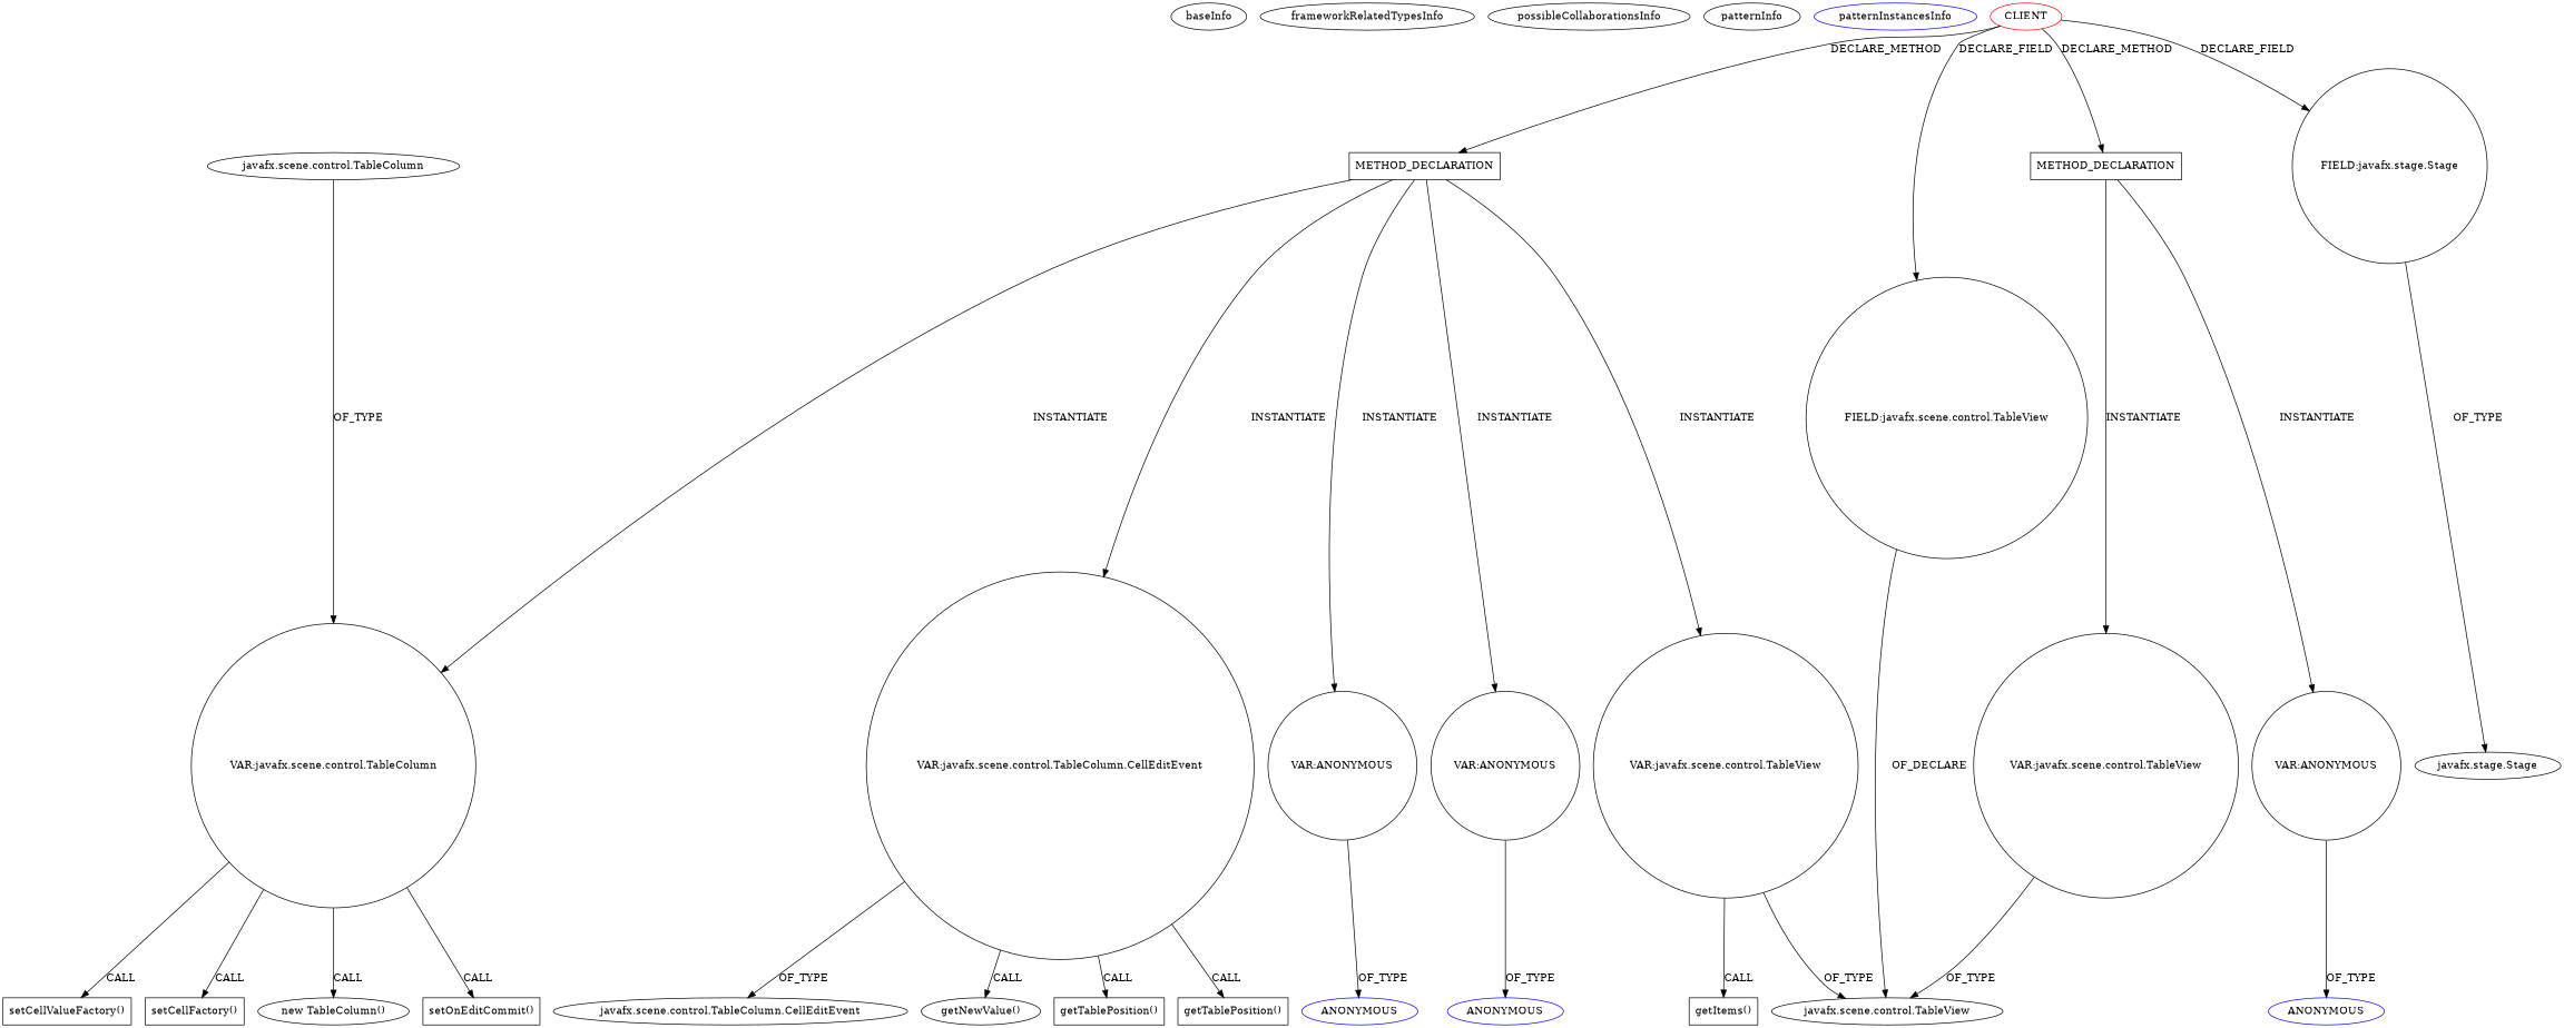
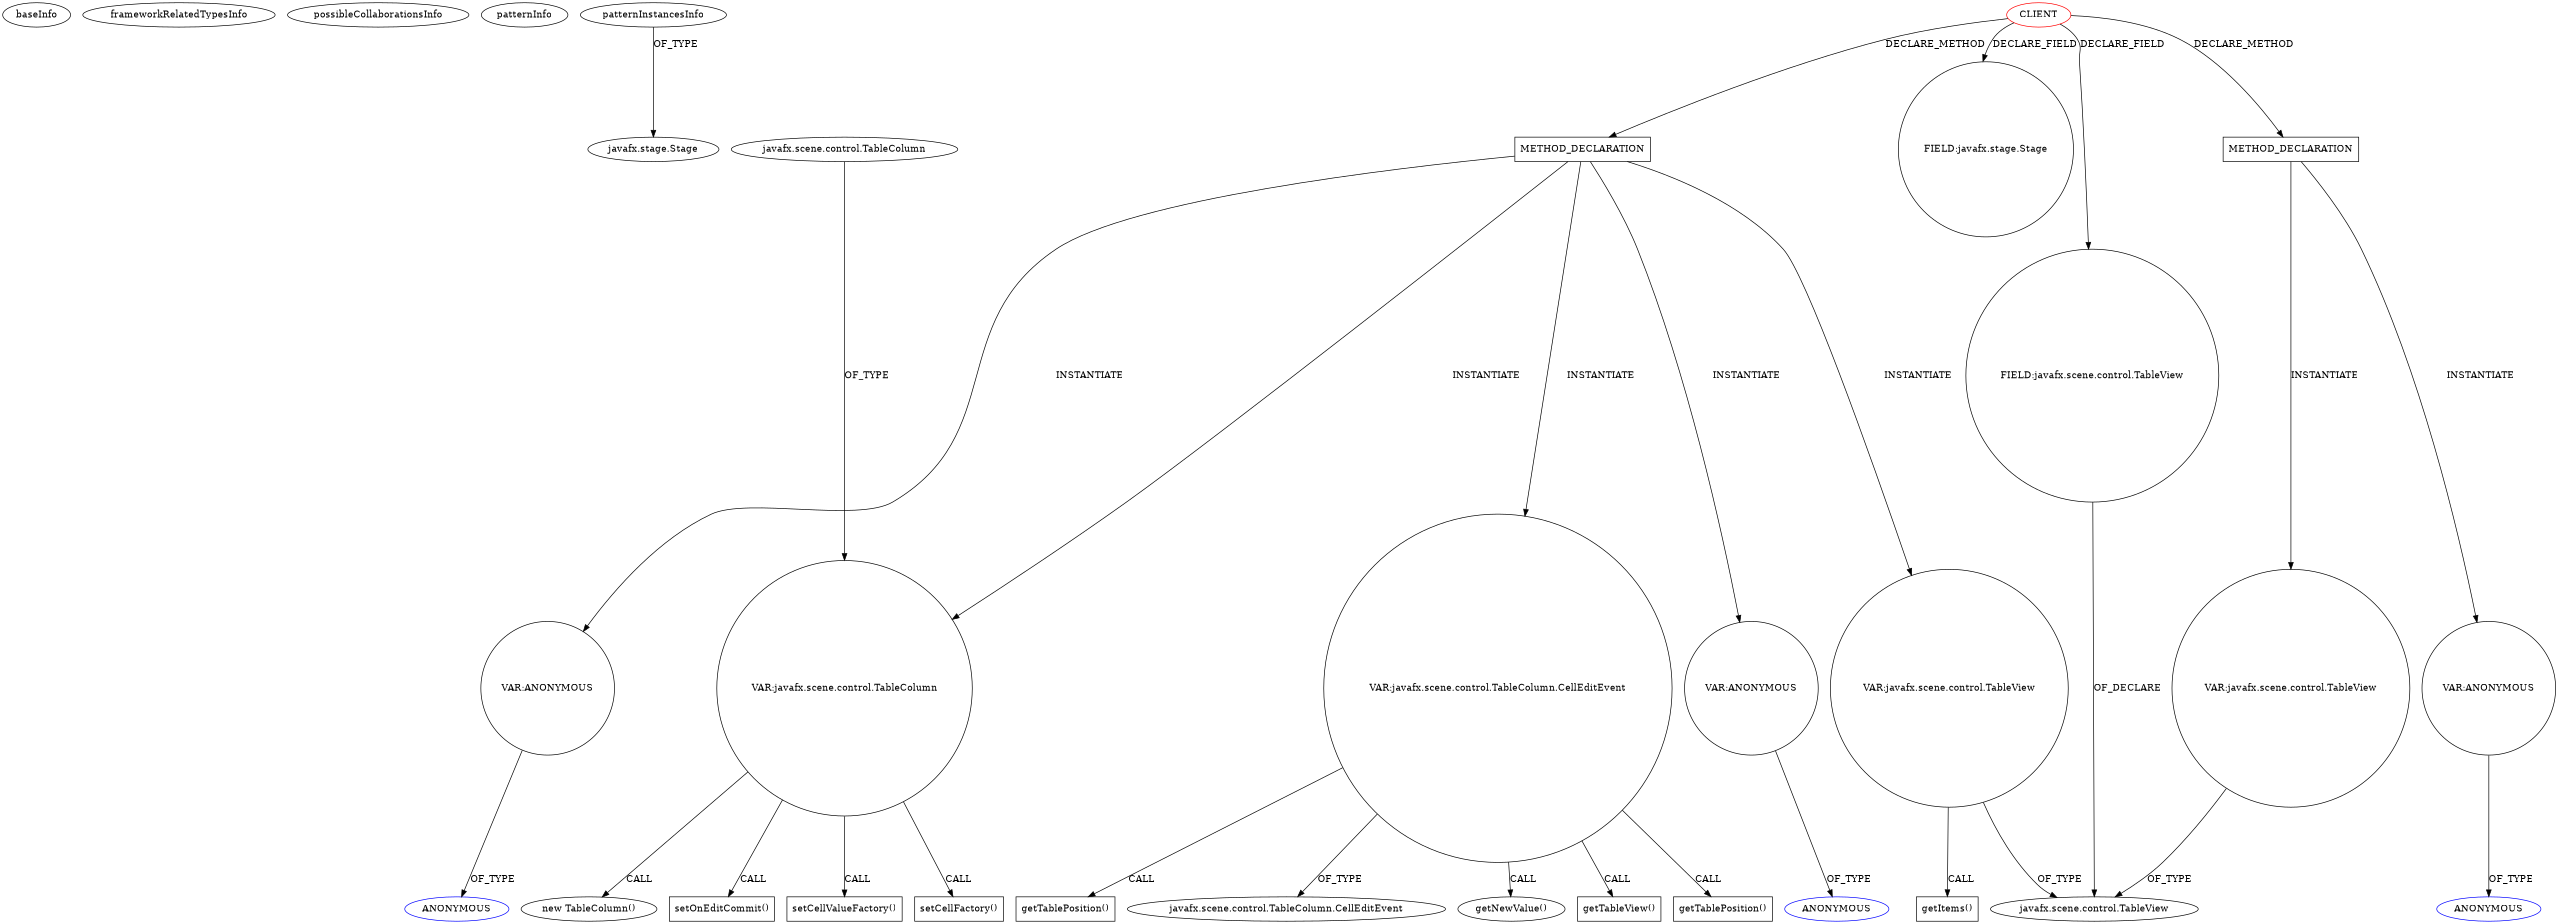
  digraph {
    node [isFrameworkType=false vertexType=INSIDE_CALL]
    baseInfo [category=pattern graphId=825 isAnonymous=false possibleRelation=false isFrameworkType="" vertexType=""]
    frameworkRelatedTypesInfo [isFrameworkType="" vertexType=""]
    possibleCollaborationsInfo [isFrameworkType="" vertexType=""]
    patternInfo [frequency=2.0 patternRootClient=0 isFrameworkType="" vertexType=""]
-   patternInstancesInfo [0="svadlamudi-GaussJordanElimination~/svadlamudi-GaussJordanElimination/GaussJordanElimination-master/src/gauss/jordan/elimination/MatrixInterface.java~MatrixInterface~4379" 1="bianconejo-CEFX~/bianconejo-CEFX/CEFX-master/src/cefx/CEPrincipalController.java~CEPrincipalController~2114" color=blue isFrameworkType="" vertexType=""]
+   patternInstancesInfo [0="svadlamudi-GaussJordanElimination~/svadlamudi-GaussJordanElimination/GaussJordanElimination-master/src/gauss/jordan/elimination/MatrixInterface.java~MatrixInterface~4379" 1="bianconejo-CEFX~/bianconejo-CEFX/CEFX-master/src/cefx/CEPrincipalController.java~CEPrincipalController~2114" isFrameworkType="" vertexType=""]
    n6 [label="new TableColumn()" vertexType=CONSTRUCTOR_CALL]
    n7 [label="VAR:javafx.scene.control.TableColumn" shape=circle vertexType=VARIABLE_EXPRESION]
    n8 [label="setOnEditCommit()" shape=box]
    n9 [label="setCellValueFactory()" shape=box]
    n10 [label="setCellFactory()" shape=box]
    n11 [label="javafx.scene.control.TableColumn" vertexType=FRAMEWORK_CLASS_TYPE]
    n12 [label=METHOD_DECLARATION shape=box vertexType=CLIENT_METHOD_DECLARATION]
    n13 [label="VAR:javafx.scene.control.TableColumn.CellEditEvent" shape=circle vertexType=VARIABLE_EXPRESION]
    n14 [label="VAR:ANONYMOUS" shape=circle vertexType=VARIABLE_EXPRESION]
    n15 [label="VAR:ANONYMOUS" shape=circle vertexType=VARIABLE_EXPRESION]
    n16 [label="VAR:javafx.scene.control.TableView" shape=circle vertexType=VARIABLE_EXPRESION]
+   n17 [label="getTableView()" shape=box]
    n18 [label="getTablePosition()" shape=box]
    n19 [label="getTablePosition()" shape=box]
    n20 [label="javafx.scene.control.TableColumn.CellEditEvent" vertexType=FRAMEWORK_CLASS_TYPE]
    n21 [label="getNewValue()" shape=ellipse]
    n22 [color=blue label=ANONYMOUS vertexType=REFERENCE_ANONYMOUS_DECLARATION]
    n23 [color=blue label=ANONYMOUS vertexType=REFERENCE_ANONYMOUS_DECLARATION]
    n24 [label="javafx.scene.control.TableView" vertexType=FRAMEWORK_CLASS_TYPE]
    n25 [label="getItems()" shape=box]
    n26 [color=red label=CLIENT vertexType=ROOT_CLIENT_CLASS_DECLARATION]
    n27 [label="FIELD:javafx.stage.Stage" shape=circle vertexType=FIELD_DECLARATION]
    n28 [label="FIELD:javafx.scene.control.TableView" shape=circle vertexType=FIELD_DECLARATION]
    n29 [label=METHOD_DECLARATION shape=box vertexType=CLIENT_METHOD_DECLARATION]
    n30 [label="javafx.stage.Stage" vertexType=FRAMEWORK_CLASS_TYPE]
    n31 [label="VAR:ANONYMOUS" shape=circle vertexType=VARIABLE_EXPRESION]
    n32 [label="VAR:javafx.scene.control.TableView" shape=circle vertexType=VARIABLE_EXPRESION]
    n33 [color=blue label=ANONYMOUS vertexType=REFERENCE_ANONYMOUS_DECLARATION]
    n7 -> n6 [label=CALL]
    n7 -> n8 [label=CALL]
    n7 -> n9 [label=CALL]
    n7 -> n10 [label=CALL]
    n11 -> n7 [label=OF_TYPE]
    n12 -> n7 [label=INSTANTIATE]
    n12 -> n13 [label=INSTANTIATE]
    n12 -> n14 [label=INSTANTIATE]
    n12 -> n15 [label=INSTANTIATE]
    n12 -> n16 [label=INSTANTIATE]
+   n13 -> n17 [label=CALL]
    n13 -> n18 [label=CALL]
    n13 -> n19 [label=CALL]
    n13 -> n20 [label=OF_TYPE]
    n13 -> n21 [label=CALL]
    n14 -> n22 [label=OF_TYPE]
    n15 -> n23 [label=OF_TYPE]
    n16 -> n24 [label=OF_TYPE]
    n16 -> n25 [label=CALL]
    n26 -> n12 [label=DECLARE_METHOD]
    n26 -> n27 [label=DECLARE_FIELD]
    n26 -> n28 [label=DECLARE_FIELD]
    n26 -> n29 [label=DECLARE_METHOD]
-   n27 -> n30 [label=OF_TYPE]
+   patternInstancesInfo -> n30 [label=OF_TYPE]
    n28 -> n24 [label=OF_DECLARE]
    n29 -> n31 [label=INSTANTIATE]
    n29 -> n32 [label=INSTANTIATE]
    n31 -> n33 [label=OF_TYPE]
    n32 -> n24 [label=OF_TYPE]
  }
